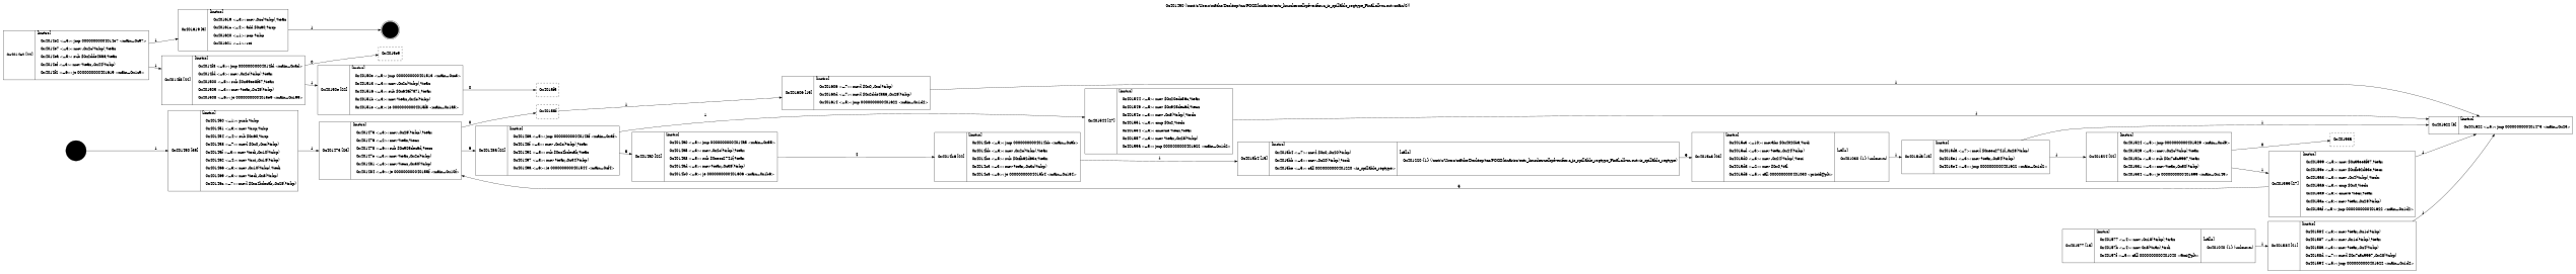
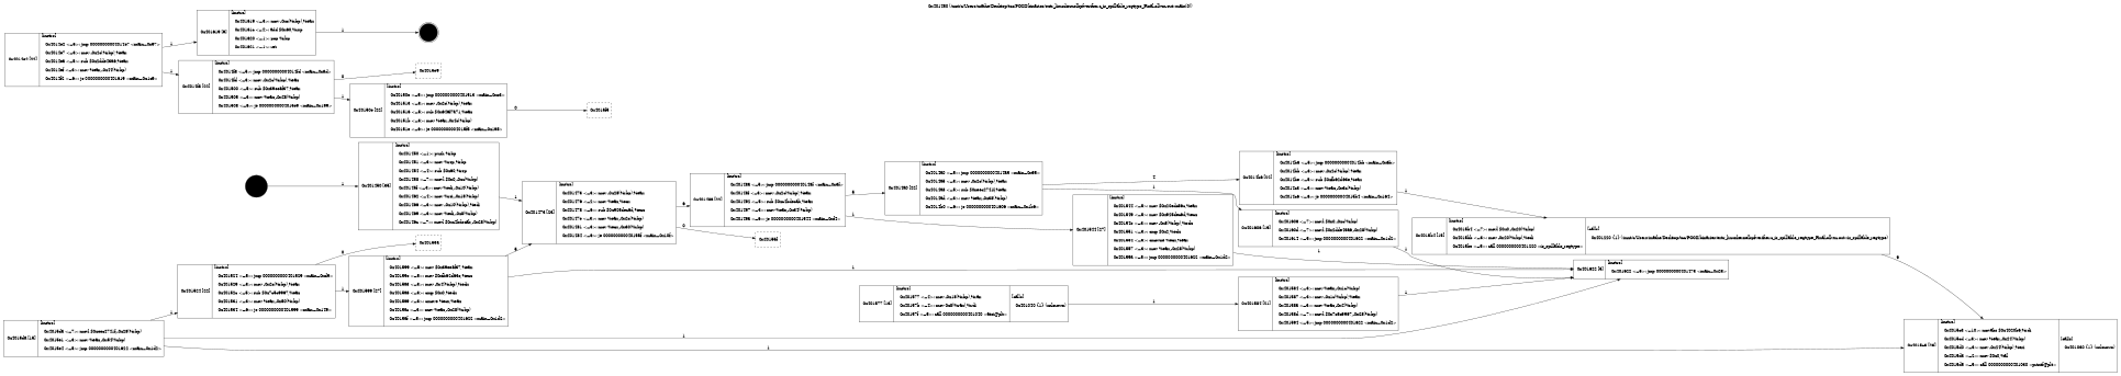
  digraph {
    label="0x401450 (/mnt/c/Users/mathe/Desktop/tcc/POCII/binaries/extr_linuxkernelbpfverifier.c_is_spillable_regtype_Final-ollvm.out::main(0))"
    labelloc=t
    rankdir=LR
    node [shape=record]
    Entry [fillcolor=black height=0.3 shape=circle style=filled width=0.3]
    n2 [label="{\n     0x401450 [35]\l\n     | [instrs]\l\n     &nbsp;&nbsp;0x401450 \<+1\>: push %rbp\l\n     &nbsp;&nbsp;0x401451 \<+3\>: mov %rsp,%rbp\l\n     &nbsp;&nbsp;0x401454 \<+4\>: sub $0x60,%rsp\l\n     &nbsp;&nbsp;0x401458 \<+7\>: movl $0x0,-0xc(%rbp)\l\n     &nbsp;&nbsp;0x40145f \<+3\>: mov %edi,-0x10(%rbp)\l\n     &nbsp;&nbsp;0x401462 \<+4\>: mov %rsi,-0x18(%rbp)\l\n     &nbsp;&nbsp;0x401466 \<+3\>: mov -0x10(%rbp),%edi\l\n     &nbsp;&nbsp;0x401469 \<+3\>: mov %edi,-0x8(%rbp)\l\n     &nbsp;&nbsp;0x40146c \<+7\>: movl $0xc4bdecab,-0x28(%rbp)\l\n  }"]
    n3 [label="{\n     0x401473 [23]\l\n     | [instrs]\l\n     &nbsp;&nbsp;0x401473 \<+3\>: mov -0x28(%rbp),%eax\l\n     &nbsp;&nbsp;0x401476 \<+2\>: mov %eax,%ecx\l\n     &nbsp;&nbsp;0x401478 \<+6\>: sub $0x925dec6d,%ecx\l\n     &nbsp;&nbsp;0x40147e \<+3\>: mov %eax,-0x2c(%rbp)\l\n     &nbsp;&nbsp;0x401481 \<+3\>: mov %ecx,-0x30(%rbp)\l\n     &nbsp;&nbsp;0x401484 \<+6\>: je 000000000040155f \<main+0x10f\>\l\n  }"]
    n4 [label="{\n     0x40155f\l\n  }" style=dashed]
    n5 [label="{\n     0x40148a [22]\l\n     | [instrs]\l\n     &nbsp;&nbsp;0x40148a \<+5\>: jmp 000000000040148f \<main+0x3f\>\l\n     &nbsp;&nbsp;0x40148f \<+3\>: mov -0x2c(%rbp),%eax\l\n     &nbsp;&nbsp;0x401492 \<+5\>: sub $0xc4bdecab,%eax\l\n     &nbsp;&nbsp;0x401497 \<+3\>: mov %eax,-0x34(%rbp)\l\n     &nbsp;&nbsp;0x40149a \<+6\>: je 0000000000401544 \<main+0xf4\>\l\n  }"]
    n6 [label="{\n     0x401544 [27]\l\n     | [instrs]\l\n     &nbsp;&nbsp;0x401544 \<+5\>: mov $0x20edc56c,%eax\l\n     &nbsp;&nbsp;0x401549 \<+5\>: mov $0x925dec6d,%ecx\l\n     &nbsp;&nbsp;0x40154e \<+3\>: mov -0x8(%rbp),%edx\l\n     &nbsp;&nbsp;0x401551 \<+3\>: cmp $0x2,%edx\l\n     &nbsp;&nbsp;0x401554 \<+3\>: cmovne %ecx,%eax\l\n     &nbsp;&nbsp;0x401557 \<+3\>: mov %eax,-0x28(%rbp)\l\n     &nbsp;&nbsp;0x40155a \<+5\>: jmp 0000000000401622 \<main+0x1d2\>\l\n  }"]
    n7 [label="{\n     0x4014a0 [22]\l\n     | [instrs]\l\n     &nbsp;&nbsp;0x4014a0 \<+5\>: jmp 00000000004014a5 \<main+0x55\>\l\n     &nbsp;&nbsp;0x4014a5 \<+3\>: mov -0x2c(%rbp),%eax\l\n     &nbsp;&nbsp;0x4014a8 \<+5\>: sub $0xeec2741f,%eax\l\n     &nbsp;&nbsp;0x4014ad \<+3\>: mov %eax,-0x38(%rbp)\l\n     &nbsp;&nbsp;0x4014b0 \<+6\>: je 0000000000401606 \<main+0x1b6\>\l\n  }"]
    n8 [label="{\n     0x401622 [5]\l\n     | [instrs]\l\n     &nbsp;&nbsp;0x401622 \<+5\>: jmp 0000000000401473 \<main+0x23\>\l\n  }"]
    n9 [label="{\n     0x401606 [19]\l\n     | [instrs]\l\n     &nbsp;&nbsp;0x401606 \<+7\>: movl $0x0,-0xc(%rbp)\l\n     &nbsp;&nbsp;0x40160d \<+7\>: movl $0x2dde43a6,-0x28(%rbp)\l\n     &nbsp;&nbsp;0x401614 \<+5\>: jmp 0000000000401622 \<main+0x1d2\>\l\n  }"]
    n10 [label="{\n     0x4014b6 [22]\l\n     | [instrs]\l\n     &nbsp;&nbsp;0x4014b6 \<+5\>: jmp 00000000004014bb \<main+0x6b\>\l\n     &nbsp;&nbsp;0x4014bb \<+3\>: mov -0x2c(%rbp),%eax\l\n     &nbsp;&nbsp;0x4014be \<+5\>: sub $0xfb62d63e,%eax\l\n     &nbsp;&nbsp;0x4014c3 \<+3\>: mov %eax,-0x3c(%rbp)\l\n     &nbsp;&nbsp;0x4014c6 \<+6\>: je 00000000004015b4 \<main+0x164\>\l\n  }"]
    Exit [fillcolor=black height=0.3 peripheries=2 shape=circle style=filled width=0.3]
    n12 [label="{\n     0x4015b4 [15]\l\n     | [instrs]\l\n     &nbsp;&nbsp;0x4015b4 \<+7\>: movl $0x0,-0x20(%rbp)\l\n     &nbsp;&nbsp;0x4015bb \<+3\>: mov -0x20(%rbp),%edi\l\n     &nbsp;&nbsp;0x4015be \<+5\>: call 0000000000401220 \<is_spillable_regtype\>\l\n     | [calls]\l\n     &nbsp;&nbsp;0x401220 \{1\} (/mnt/c/Users/mathe/Desktop/tcc/POCII/binaries/extr_linuxkernelbpfverifier.c_is_spillable_regtype_Final-ollvm.out::is_spillable_regtype)\l\n  }"]
    n13 [label="{\n     0x4015da [15]\l\n     | [instrs]\l\n     &nbsp;&nbsp;0x4015da \<+7\>: movl $0xeec2741f,-0x28(%rbp)\l\n     &nbsp;&nbsp;0x4015e1 \<+3\>: mov %eax,-0x54(%rbp)\l\n     &nbsp;&nbsp;0x4015e4 \<+5\>: jmp 0000000000401622 \<main+0x1d2\>\l\n  }"]
    n14 [label="{\n     0x401524 [22]\l\n     | [instrs]\l\n     &nbsp;&nbsp;0x401524 \<+5\>: jmp 0000000000401529 \<main+0xd9\>\l\n     &nbsp;&nbsp;0x401529 \<+3\>: mov -0x2c(%rbp),%eax\l\n     &nbsp;&nbsp;0x40152c \<+5\>: sub $0x7c5c9967,%eax\l\n     &nbsp;&nbsp;0x401531 \<+3\>: mov %eax,-0x50(%rbp)\l\n     &nbsp;&nbsp;0x401534 \<+6\>: je 0000000000401599 \<main+0x149\>\l\n  }"]
    n15 [label="{\n     0x4015c3 [23]\l\n     | [instrs]\l\n     &nbsp;&nbsp;0x4015c3 \<+10\>: movabs $0x4020b6,%rdi\l\n     &nbsp;&nbsp;0x4015cd \<+3\>: mov %eax,-0x24(%rbp)\l\n     &nbsp;&nbsp;0x4015d0 \<+3\>: mov -0x24(%rbp),%esi\l\n     &nbsp;&nbsp;0x4015d3 \<+2\>: mov $0x0,%al\l\n     &nbsp;&nbsp;0x4015d5 \<+5\>: call 0000000000401030 \<printf@plt\>\l\n     | [calls]\l\n     &nbsp;&nbsp;0x401030 \{1\} (unknown)\l\n  }"]
    n16 [label="{\n     0x401577 [13]\l\n     | [instrs]\l\n     &nbsp;&nbsp;0x401577 \<+4\>: mov -0x18(%rbp),%rax\l\n     &nbsp;&nbsp;0x40157b \<+4\>: mov 0x8(%rax),%rdi\l\n     &nbsp;&nbsp;0x40157f \<+5\>: call 0000000000401040 \<atoi@plt\>\l\n     | [calls]\l\n     &nbsp;&nbsp;0x401040 \{1\} (unknown)\l\n  }"]
    n17 [label="{\n     0x401584 [21]\l\n     | [instrs]\l\n     &nbsp;&nbsp;0x401584 \<+3\>: mov %eax,-0x1c(%rbp)\l\n     &nbsp;&nbsp;0x401587 \<+3\>: mov -0x1c(%rbp),%eax\l\n     &nbsp;&nbsp;0x40158a \<+3\>: mov %eax,-0x4(%rbp)\l\n     &nbsp;&nbsp;0x40158d \<+7\>: movl $0x7c5c9967,-0x28(%rbp)\l\n     &nbsp;&nbsp;0x401594 \<+5\>: jmp 0000000000401622 \<main+0x1d2\>\l\n  }"]
    n18 [label="{\n     0x4014e2 [22]\l\n     | [instrs]\l\n     &nbsp;&nbsp;0x4014e2 \<+5\>: jmp 00000000004014e7 \<main+0x97\>\l\n     &nbsp;&nbsp;0x4014e7 \<+3\>: mov -0x2c(%rbp),%eax\l\n     &nbsp;&nbsp;0x4014ea \<+5\>: sub $0x2dde43a6,%eax\l\n     &nbsp;&nbsp;0x4014ef \<+3\>: mov %eax,-0x44(%rbp)\l\n     &nbsp;&nbsp;0x4014f2 \<+6\>: je 0000000000401619 \<main+0x1c9\>\l\n  }"]
    n19 [label="{\n     0x401619 [9]\l\n     | [instrs]\l\n     &nbsp;&nbsp;0x401619 \<+3\>: mov -0xc(%rbp),%eax\l\n     &nbsp;&nbsp;0x40161c \<+4\>: add $0x60,%rsp\l\n     &nbsp;&nbsp;0x401620 \<+1\>: pop %rbp\l\n     &nbsp;&nbsp;0x401621 \<+1\>: ret\l\n  }"]
    n20 [label="{\n     0x4014f8 [22]\l\n     | [instrs]\l\n     &nbsp;&nbsp;0x4014f8 \<+5\>: jmp 00000000004014fd \<main+0xad\>\l\n     &nbsp;&nbsp;0x4014fd \<+3\>: mov -0x2c(%rbp),%eax\l\n     &nbsp;&nbsp;0x401500 \<+5\>: sub $0x39ee8f37,%eax\l\n     &nbsp;&nbsp;0x401505 \<+3\>: mov %eax,-0x48(%rbp)\l\n     &nbsp;&nbsp;0x401508 \<+6\>: je 00000000004015e9 \<main+0x199\>\l\n  }"]
    n21 [label="{\n     0x40153a\l\n  }" style=dashed]
    n22 [label="{\n     0x4015e9\l\n  }" style=dashed]
    n23 [label="{\n     0x40150e [22]\l\n     | [instrs]\l\n     &nbsp;&nbsp;0x40150e \<+5\>: jmp 0000000000401513 \<main+0xc3\>\l\n     &nbsp;&nbsp;0x401513 \<+3\>: mov -0x2c(%rbp),%eax\l\n     &nbsp;&nbsp;0x401516 \<+5\>: sub $0x646f7a71,%eax\l\n     &nbsp;&nbsp;0x40151b \<+3\>: mov %eax,-0x4c(%rbp)\l\n     &nbsp;&nbsp;0x40151e \<+6\>: je 00000000004015f5 \<main+0x1a5\>\l\n  }"]
    n24 [label="{\n     0x401599 [27]\l\n     | [instrs]\l\n     &nbsp;&nbsp;0x401599 \<+5\>: mov $0x39ee8f37,%eax\l\n     &nbsp;&nbsp;0x40159e \<+5\>: mov $0xfb62d63e,%ecx\l\n     &nbsp;&nbsp;0x4015a3 \<+3\>: mov -0x4(%rbp),%edx\l\n     &nbsp;&nbsp;0x4015a6 \<+3\>: cmp $0x0,%edx\l\n     &nbsp;&nbsp;0x4015a9 \<+3\>: cmove %ecx,%eax\l\n     &nbsp;&nbsp;0x4015ac \<+3\>: mov %eax,-0x28(%rbp)\l\n     &nbsp;&nbsp;0x4015af \<+5\>: jmp 0000000000401622 \<main+0x1d2\>\l\n  }"]
    n25 [label="{\n     0x4015f5\l\n  }" style=dashed]
    Entry -> n2 [label=" 1"]
    n2 -> n3 [label=" 1"]
    n3 -> n4 [label=" 0"]
    n3 -> n5 [label=" 6"]
    n5 -> n6 [label=" 1"]
    n5 -> n7 [label=" 5"]
    n6 -> n8 [label=" 1"]
-   n4 -> n9 [label=" 1"]
+   n7 -> n9 [label=" 1"]
    n7 -> n10 [label=" 4"]
    n9 -> n8 [label=" 1"]
    n10 -> n12 [label=" 1"]
    n12 -> n15 [label=" 9"]
    n13 -> n8 [label=" 1"]
    n13 -> n14 [label=" 1"]
    n14 -> n21 [label=" 0"]
    n14 -> n24 [label=" 1"]
-   n15 -> n13 [label=" 1"]
+   n13 -> n15 [label=" 1"]
    n16 -> n17 [label=" 1"]
    n17 -> n8 [label=" 1"]
    n18 -> n19 [label=" 1"]
    n18 -> n20 [label=" 1"]
    n19 -> Exit [label=" 1"]
    n20 -> n22 [label=" 0"]
    n20 -> n23 [label=" 1"]
    n23 -> n25 [label=" 0"]
    n24 -> n3 [label=" 5"]
    n24 -> n8 [label=" 1"]
  }
